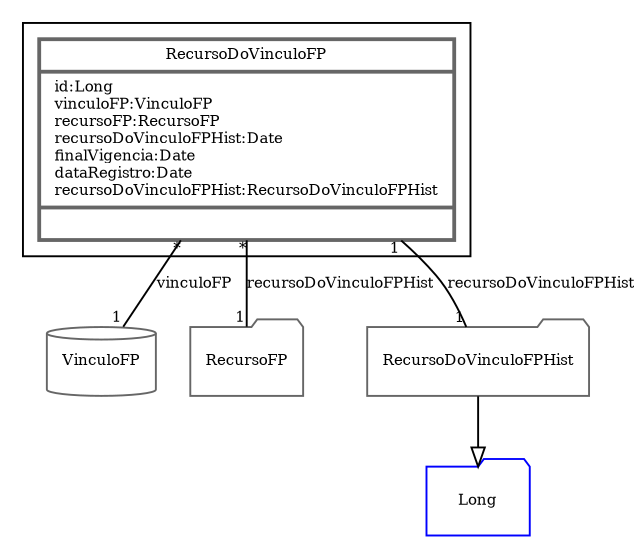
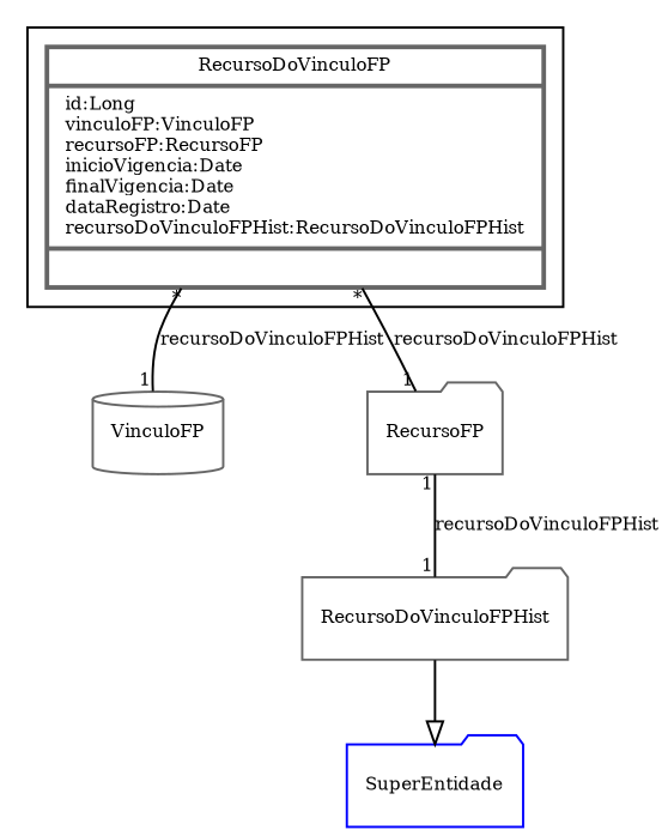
  digraph {
    fontname="Times-Roman"
    fontsize=8
    node [color=gray40 fontname="Times-Roman" fontsize=8 shape=folder]
    edge [arrowhead=none fontname="Times-Roman" fontsize=8 headlabel=1 taillabel="*"]
-   n1 [label="{RecursoDoVinculoFP|id:Long\lvinculoFP:VinculoFP\lrecursoFP:RecursoFP\lrecursoDoVinculoFPHist:Date\lfinalVigencia:Date\ldataRegistro:Date\lrecursoDoVinculoFPHist:RecursoDoVinculoFPHist\l|\l}" shape=record style=bold]
+   n1 [label="{RecursoDoVinculoFP|id:Long\lvinculoFP:VinculoFP\lrecursoFP:RecursoFP\linicioVigencia:Date\lfinalVigencia:Date\ldataRegistro:Date\lrecursoDoVinculoFPHist:RecursoDoVinculoFPHist\l|\l}" shape=record style=bold]
    VinculoFP [shape=cylinder]
    RecursoFP
    RecursoDoVinculoFPHist
-   SuperEntidade [color=blue label=Long]
+   SuperEntidade [color=blue]
    subgraph cluster_1 {
      n1
    }
-   n1 -> VinculoFP [label=vinculoFP]
+   n1 -> VinculoFP [label=recursoDoVinculoFPHist]
    n1 -> RecursoFP [label=recursoDoVinculoFPHist]
-   n1 -> RecursoDoVinculoFPHist [label=recursoDoVinculoFPHist taillabel=1]
+   RecursoFP -> RecursoDoVinculoFPHist [label=recursoDoVinculoFPHist taillabel=1]
    RecursoDoVinculoFPHist -> SuperEntidade [arrowhead=empty headlabel="" taillabel=""]
  }
